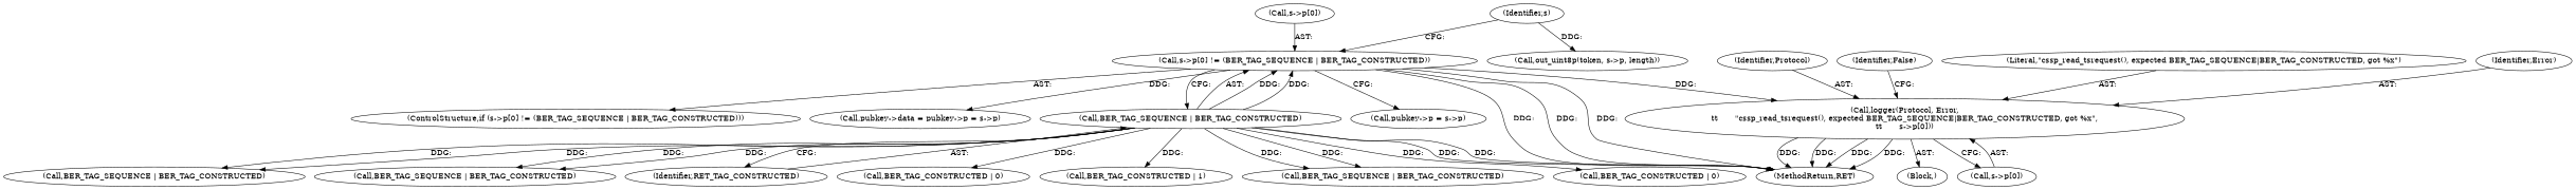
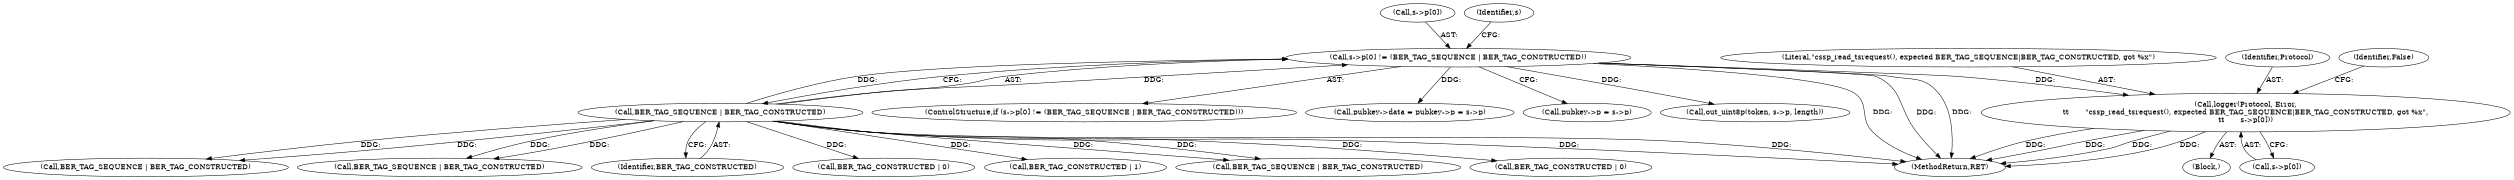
  digraph {
    n1 [label="(Call,logger(Protocol, Error,\n\t\t       \"cssp_read_tsrequest(), expected BER_TAG_SEQUENCE|BER_TAG_CONSTRUCTED, got %x\",\n\t\t       s->p[0]))"]
    n2 [label="(Call,s->p[0])"]
    n3 [label="(Block,)"]
    n4 [label="(MethodReturn,RET)"]
    n5 [label="(Call,s->p[0] != (BER_TAG_SEQUENCE | BER_TAG_CONSTRUCTED))"]
    n6 [label="(Call,BER_TAG_SEQUENCE | BER_TAG_CONSTRUCTED)"]
    n7 [label="(ControlStructure,if (s->p[0] != (BER_TAG_SEQUENCE | BER_TAG_CONSTRUCTED)))"]
    n8 [label="(Call,pubkey->data = pubkey->p = s->p)"]
    n9 [label="(Call,pubkey->p = s->p)"]
    n10 [label="(Call,out_uint8p(token, s->p, length))"]
    n11 [label="(Call,BER_TAG_SEQUENCE | BER_TAG_CONSTRUCTED)"]
    n12 [label="(Call,BER_TAG_SEQUENCE | BER_TAG_CONSTRUCTED)"]
-   n13 [label="(Identifier,RET_TAG_CONSTRUCTED)"]
+   n13 [label="(Identifier,BER_TAG_CONSTRUCTED)"]
    n14 [label="(Call,BER_TAG_CONSTRUCTED | 0)"]
    n15 [label="(Call,BER_TAG_CONSTRUCTED | 1)"]
    n16 [label="(Call,BER_TAG_SEQUENCE | BER_TAG_CONSTRUCTED)"]
    n17 [label="(Call,BER_TAG_CONSTRUCTED | 0)"]
    n18 [label="(Call,s->p[0])"]
    n19 [label="(Identifier,Protocol)"]
    n20 [label="(Identifier,s)"]
    n21 [label="(Identifier,False)"]
    n22 [label="(Literal,\"cssp_read_tsrequest(), expected BER_TAG_SEQUENCE|BER_TAG_CONSTRUCTED, got %x\")"]
-   n23 [label="(Identifier,Error)"]
    n1 -> n2 [label="CFG: "]
    n1 -> n3 [label="AST: "]
    n1 -> n4 [label="DDG: "]
    n1 -> n4 [label="DDG: "]
    n1 -> n4 [label="DDG: "]
    n1 -> n4 [label="DDG: "]
    n2 -> n1 [label="AST: "]
    n5 -> n1 [label="DDG: "]
    n5 -> n4 [label="DDG: "]
    n5 -> n4 [label="DDG: "]
    n5 -> n4 [label="DDG: "]
    n5 -> n6 [label="CFG: "]
    n5 -> n7 [label="AST: "]
    n5 -> n8 [label="DDG: "]
    n5 -> n9 [label="CFG: "]
-   n20 -> n10 [label="DDG: "]
+   n5 -> n10 [label="DDG: "]
    n6 -> n4 [label="DDG: "]
    n6 -> n4 [label="DDG: "]
    n6 -> n5 [label="AST: "]
    n6 -> n5 [label="DDG: "]
    n6 -> n5 [label="DDG: "]
    n6 -> n11 [label="DDG: "]
    n6 -> n11 [label="DDG: "]
    n6 -> n12 [label="DDG: "]
    n6 -> n12 [label="DDG: "]
    n6 -> n13 [label="CFG: "]
    n6 -> n14 [label="DDG: "]
    n6 -> n15 [label="DDG: "]
    n6 -> n16 [label="DDG: "]
    n6 -> n16 [label="DDG: "]
    n6 -> n17 [label="DDG: "]
    n13 -> n6 [label="AST: "]
    n18 -> n5 [label="AST: "]
    n19 -> n1 [label="AST: "]
    n20 -> n5 [label="CFG: "]
    n21 -> n1 [label="CFG: "]
    n22 -> n1 [label="AST: "]
-   n23 -> n1 [label="AST: "]
  }
